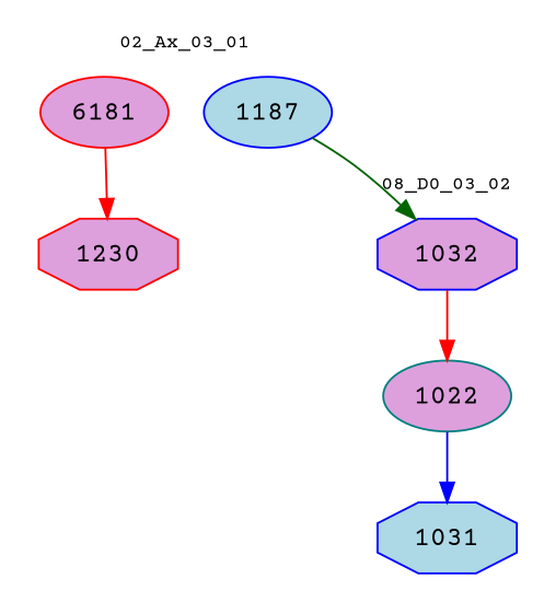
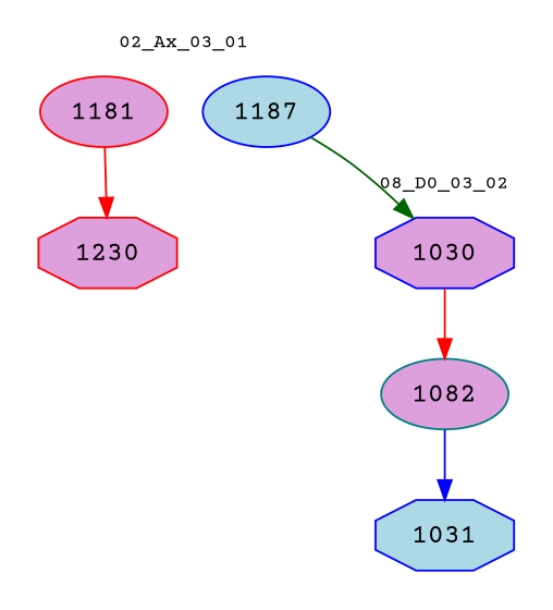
  digraph {
    fontname="Courier Prime"
    node [color=blue fillcolor=plum fontname="Courier Prime" shape=ellipse style=filled]
    edge [color=red fontname="Courier Prime"]
    n1 [fillcolor=lightblue label=1187]
-   n2 [color=red label=6181]
+   n2 [color=red label=1181]
    n3 [color=red label=1230 shape=octagon]
-   n4 [label=1032 shape=octagon]
-   n5 [color=teal label=1022]
+   n4 [label=1030 shape=octagon]
+   n5 [color=teal label=1082]
    n6 [fillcolor=lightblue label=1031 shape=octagon]
    subgraph cluster_1 {
      color=white
      fontsize=10
      label="02_Ax_03_01"
      n1
      n2
      n3
    }
    subgraph cluster_2 {
      color=white
      fontsize=10
      label="08_D0_03_02"
      n4
      n5
      n6
    }
    n1 -> n4 [color=darkgreen]
    n2 -> n3
    n4 -> n5
    n5 -> n6 [color=blue]
  }
